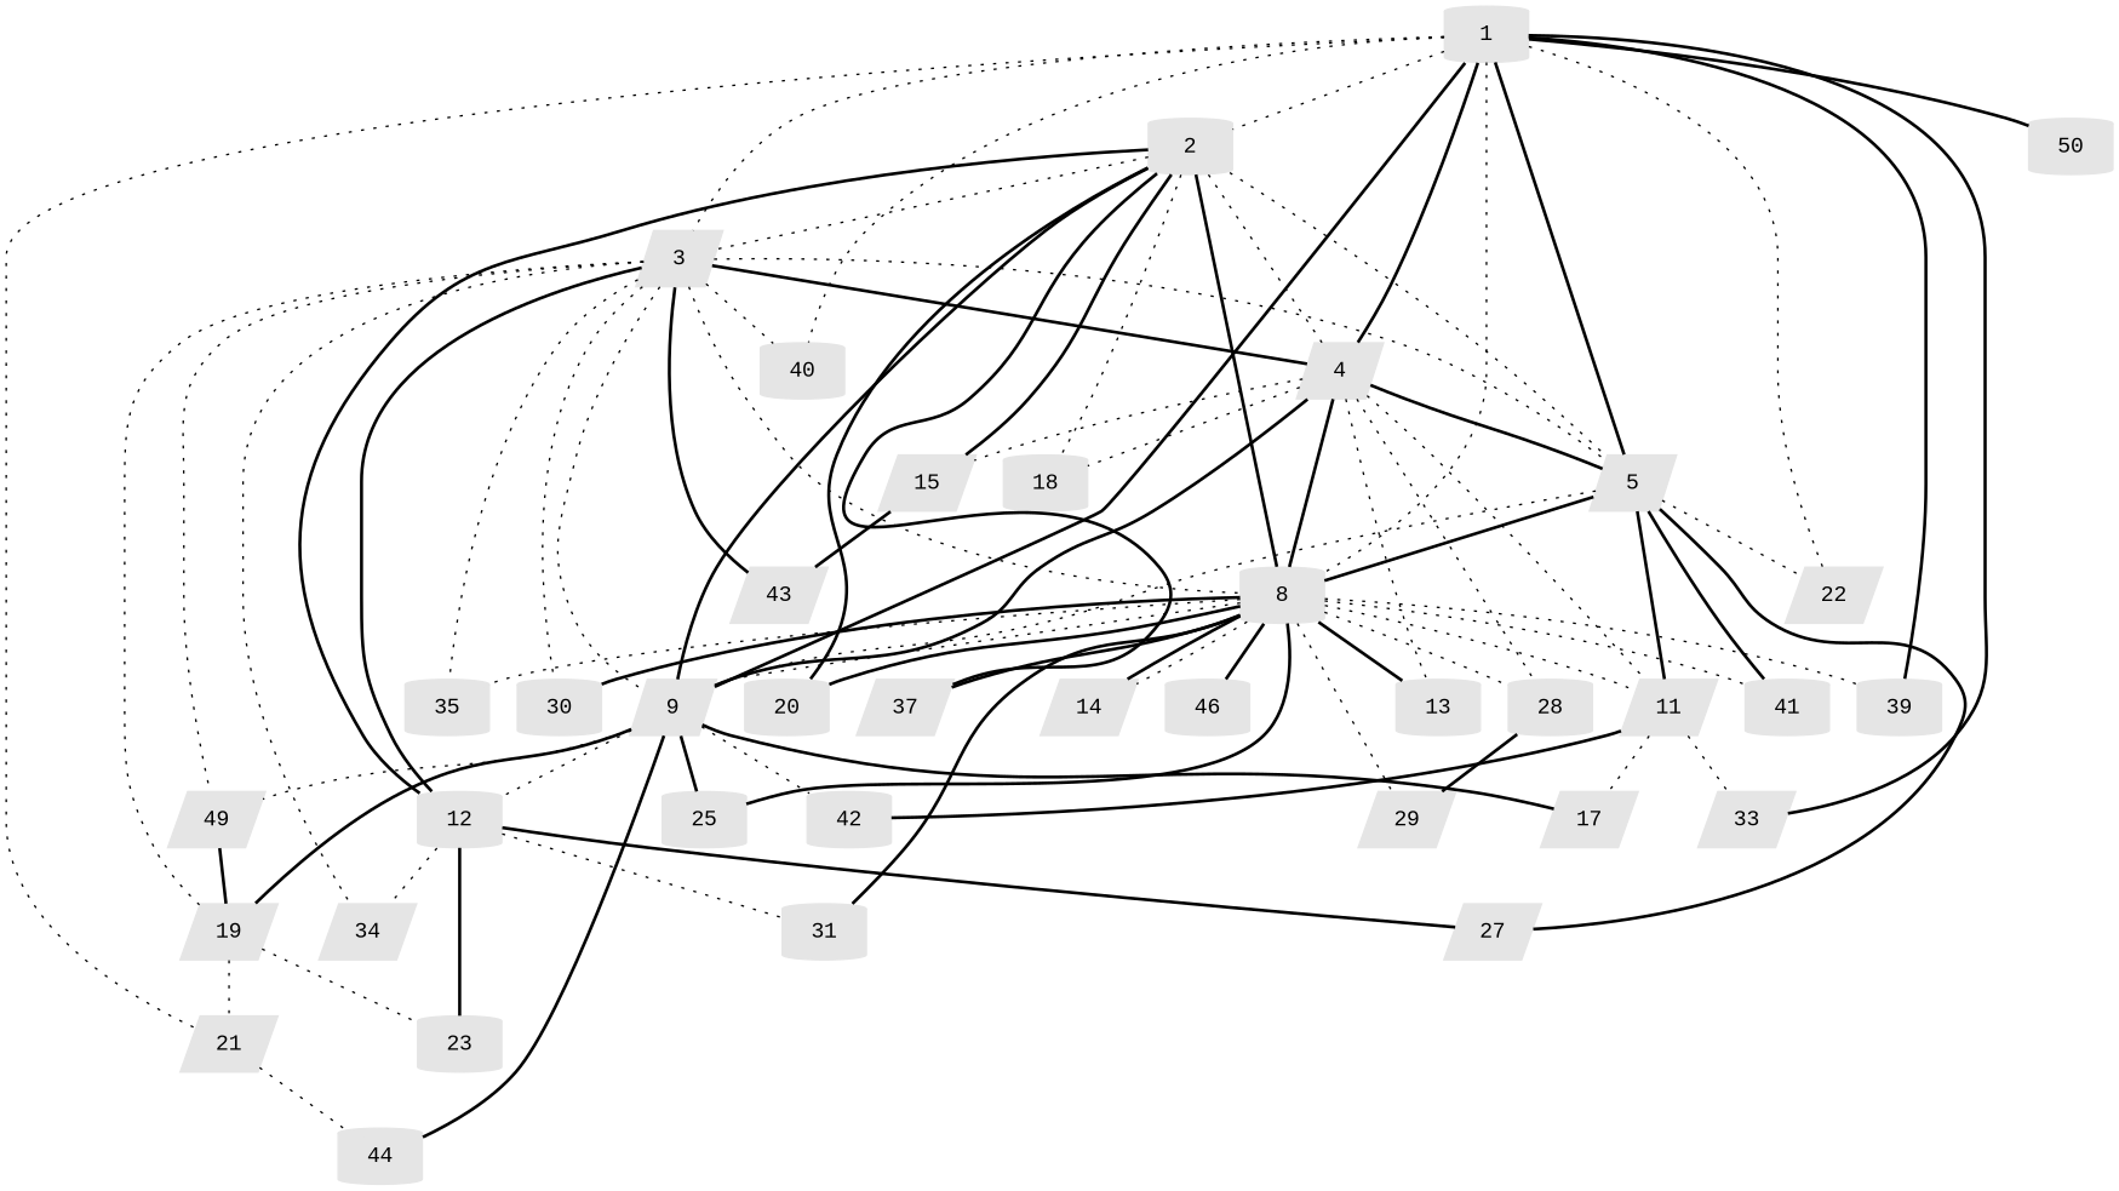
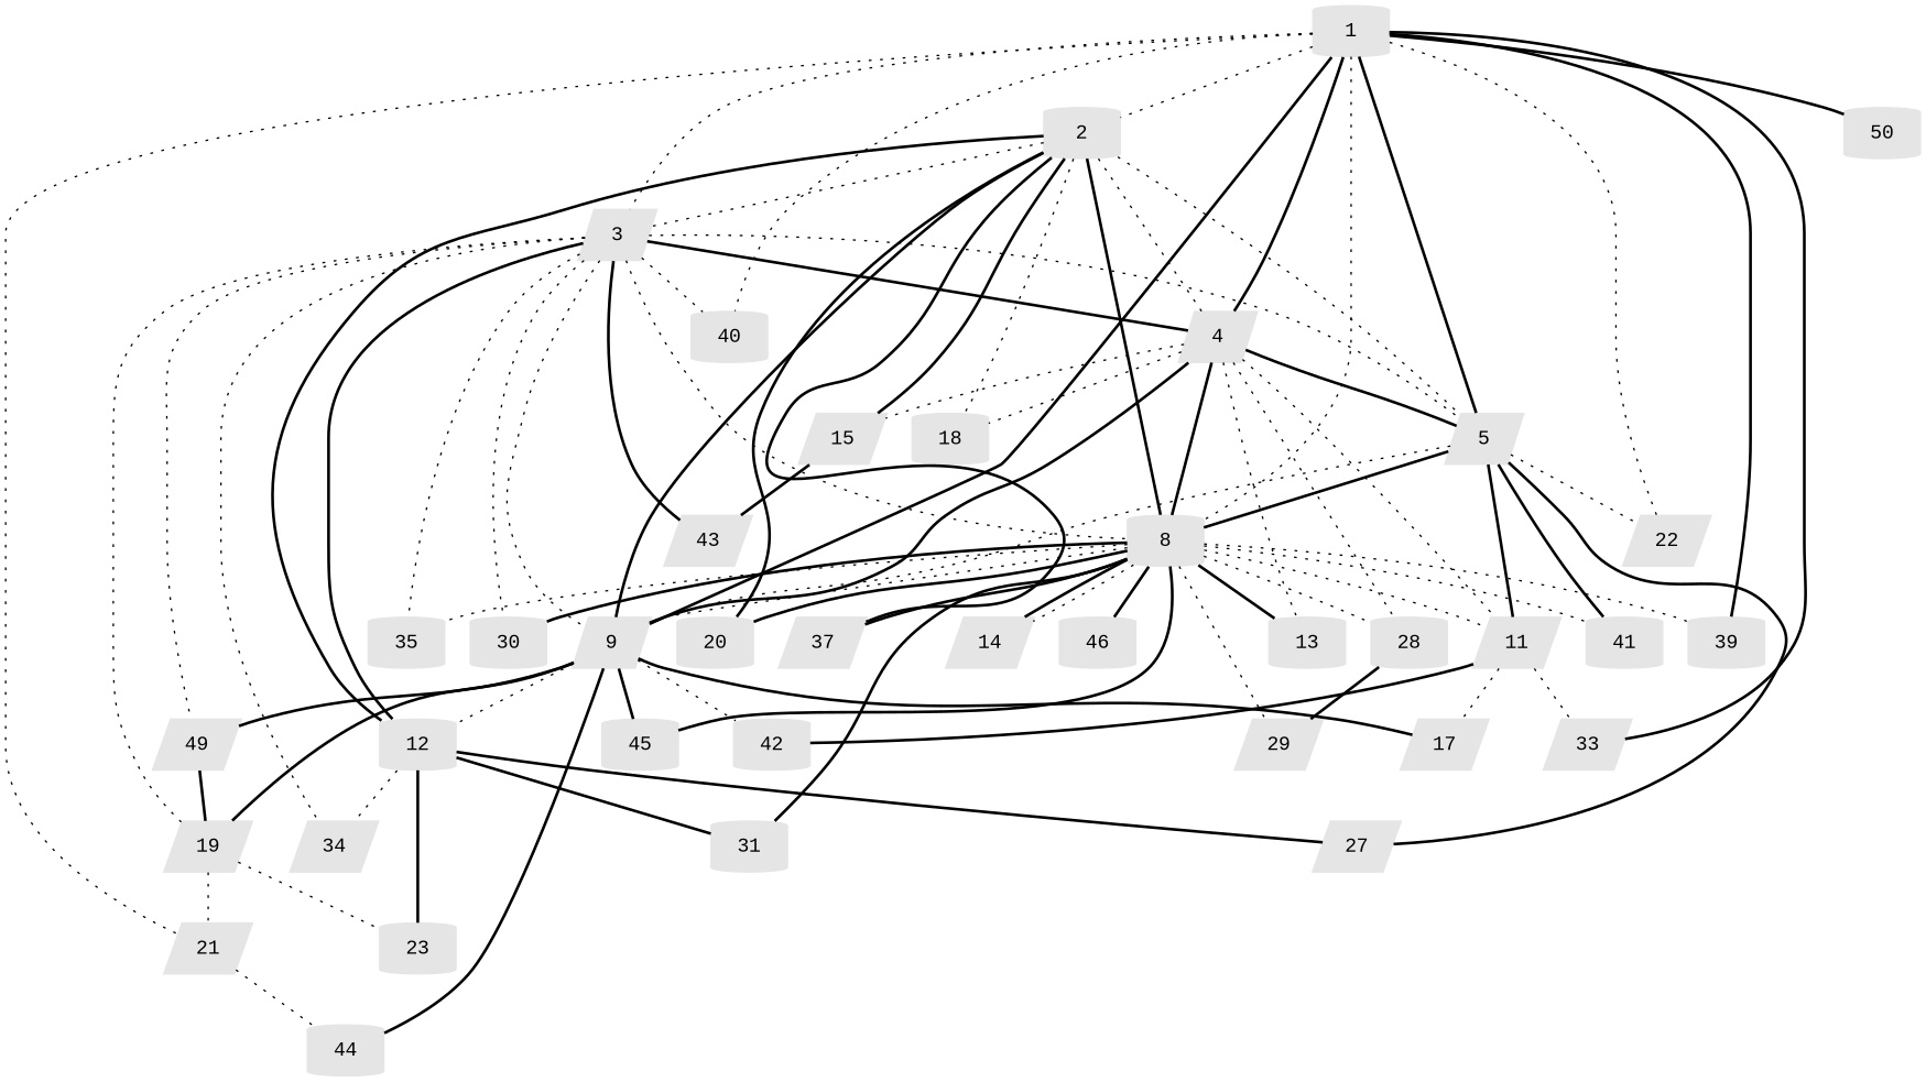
  graph {
    fontname="Liberation Mono"
    node [color=gray90 fontname="Liberation Mono" shape=cylinder style=filled]
    edge [fontname="Liberation Mono" style=dotted]
    1 [super="+6"]
    2 [super="+36"]
    3 [shape=parallelogram super="+32"]
    4 [shape=parallelogram super="+24"]
    5 [shape=parallelogram super="+7"]
    8 [super="+10"]
    9 [shape=parallelogram super="+16"]
    21 [shape=parallelogram super="+38"]
    22 [shape=parallelogram]
    33 [shape=parallelogram]
    39
    40
    50
    12 [super="+47"]
    15 [shape=parallelogram]
    18
    20
    37 [shape=parallelogram]
    19 [shape=parallelogram super="+25"]
    30
    34 [shape=parallelogram]
    35
    43 [shape=parallelogram]
    49 [shape=parallelogram]
    11 [shape=parallelogram super="+26"]
    13
    28
    27 [shape=parallelogram]
    41
    14 [shape=parallelogram]
    29 [shape=parallelogram]
    31
-   45 [label=25]
+   45
    46
    17 [shape=parallelogram]
    42
    44
    23 [super="+48"]
    1 -- 2 [weight=2]
    1 -- 3 [weight=2]
    1 -- 4 [style=bold weight=2]
    1 -- 5 [style=bold weight=4]
    1 -- 8 [weight=4]
    1 -- 9 [style=bold weight=3]
    1 -- 21
    1 -- 22
    1 -- 33 [style=bold]
    1 -- 39 [style=bold]
    1 -- 40
    1 -- 50 [style=bold weight=2]
    2 -- 3
    2 -- 4
    2 -- 5 [weight=3]
    2 -- 8 [style=bold weight=2]
    2 -- 9 [style=bold]
    2 -- 12 [style=bold]
    2 -- 15 [style=bold]
    2 -- 18
    2 -- 20 [style=bold]
    2 -- 37 [style=bold]
    3 -- 4 [style=bold]
    3 -- 5 [weight=2]
    3 -- 8 [weight=2]
    3 -- 9 [weight=2]
    3 -- 40
    3 -- 12 [style=bold]
    3 -- 19
    3 -- 30
    3 -- 34
    3 -- 35
    3 -- 43 [style=bold]
    3 -- 49
    4 -- 5 [style=bold weight=3]
    4 -- 8 [style=bold weight=2]
    4 -- 9 [style=bold]
    4 -- 15
    4 -- 18
    4 -- 11
    4 -- 13
    4 -- 28
    5 -- 8 [style=bold weight=4]
    5 -- 9 [weight=2]
    5 -- 22
    5 -- 11 [style=bold]
    5 -- 27 [style=bold]
    5 -- 41 [style=bold]
    8 -- 9 [weight=2]
    8 -- 39
    8 -- 20 [style=bold]
    8 -- 37 [style=bold]
    8 -- 30 [style=bold]
    8 -- 35
    8 -- 11
    8 -- 13 [style=bold]
    8 -- 28
    8 -- 41
    8 -- 14 [style=bold]
    8 -- 14
    8 -- 29
    8 -- 31 [style=bold]
    8 -- 45 [style=bold]
    8 -- 46 [style=bold]
    9 -- 12
    9 -- 19 [style=bold]
-   9 -- 49
+   9 -- 49 [style=bold]
    9 -- 45 [style=bold]
    9 -- 17 [style=bold]
    9 -- 42
    9 -- 44 [style=bold]
    21 -- 44
    12 -- 34
    12 -- 27 [style=bold]
-   12 -- 31
+   12 -- 31 [style=bold]
    12 -- 23 [style=bold weight=2]
    15 -- 43 [style=bold]
    19 -- 21 [weight=2]
    19 -- 23
    49 -- 19 [style=bold]
    11 -- 33
    11 -- 17
    11 -- 42 [style=bold]
    28 -- 29 [style=bold]
  }
